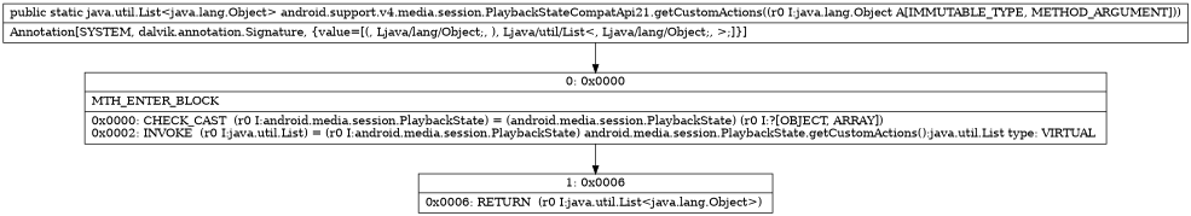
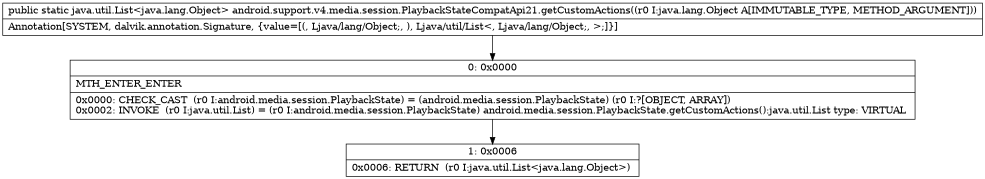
  digraph {
    node [shape=record]
-   n1 [label="{0\:\ 0x0000|MTH_ENTER_BLOCK\l|0x0000: CHECK_CAST  (r0 I:android.media.session.PlaybackState) = (android.media.session.PlaybackState) (r0 I:?[OBJECT, ARRAY]) \l0x0002: INVOKE  (r0 I:java.util.List) = (r0 I:android.media.session.PlaybackState) android.media.session.PlaybackState.getCustomActions():java.util.List type: VIRTUAL \l}"]
+   n1 [label="{0\:\ 0x0000|MTH_ENTER_ENTER\l|0x0000: CHECK_CAST  (r0 I:android.media.session.PlaybackState) = (android.media.session.PlaybackState) (r0 I:?[OBJECT, ARRAY]) \l0x0002: INVOKE  (r0 I:java.util.List) = (r0 I:android.media.session.PlaybackState) android.media.session.PlaybackState.getCustomActions():java.util.List type: VIRTUAL \l}"]
    n2 [label="{1\:\ 0x0006|0x0006: RETURN  (r0 I:java.util.List\<java.lang.Object\>) \l}"]
    n3 [label="{public static java.util.List\<java.lang.Object\> android.support.v4.media.session.PlaybackStateCompatApi21.getCustomActions((r0 I:java.lang.Object A[IMMUTABLE_TYPE, METHOD_ARGUMENT]))  | Annotation[SYSTEM, dalvik.annotation.Signature, \{value=[(, Ljava\/lang\/Object;, ), Ljava\/util\/List\<, Ljava\/lang\/Object;, \>;]\}]\l}"]
    n1 -> n2
    n3 -> n1
  }
